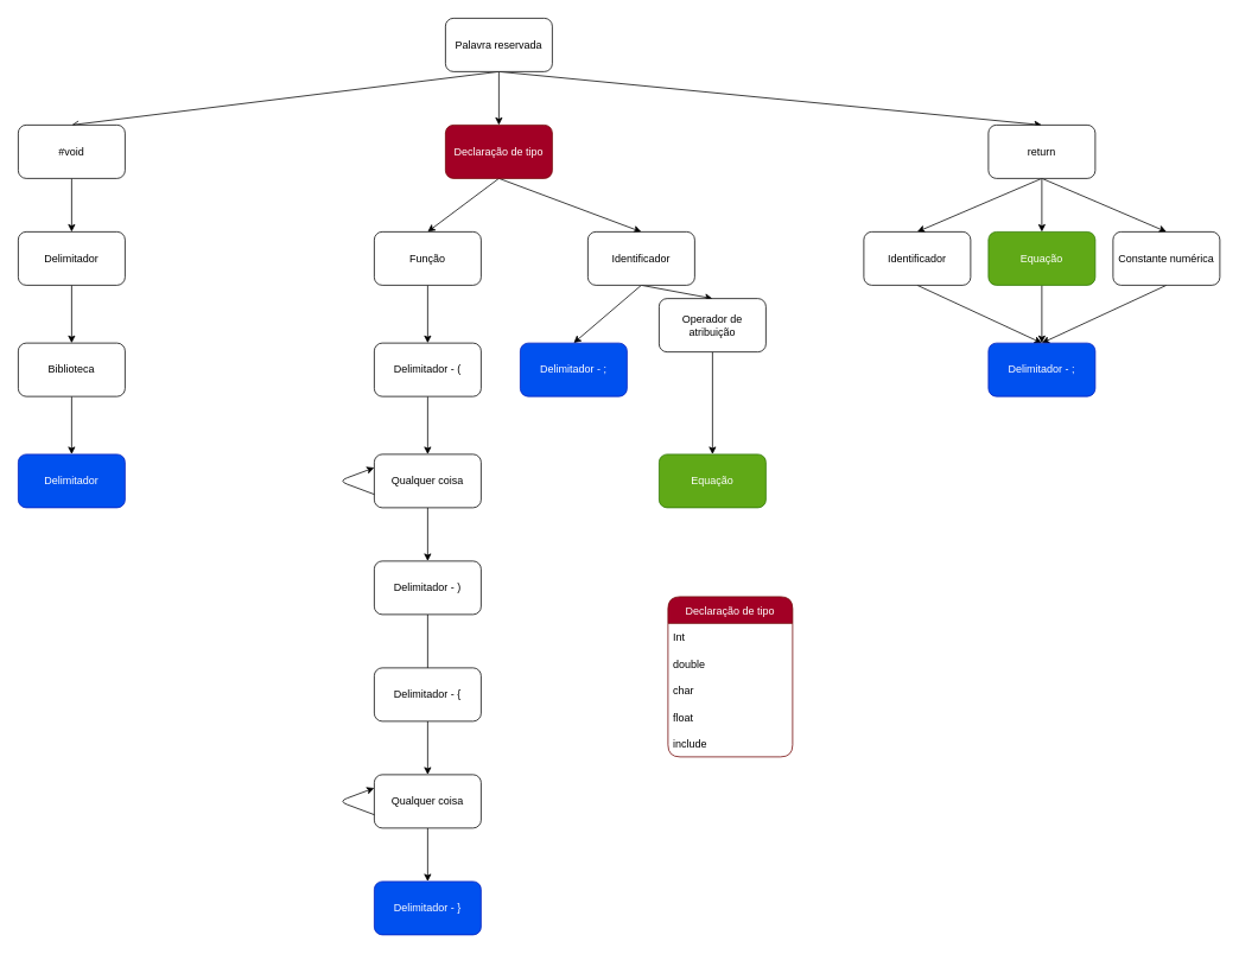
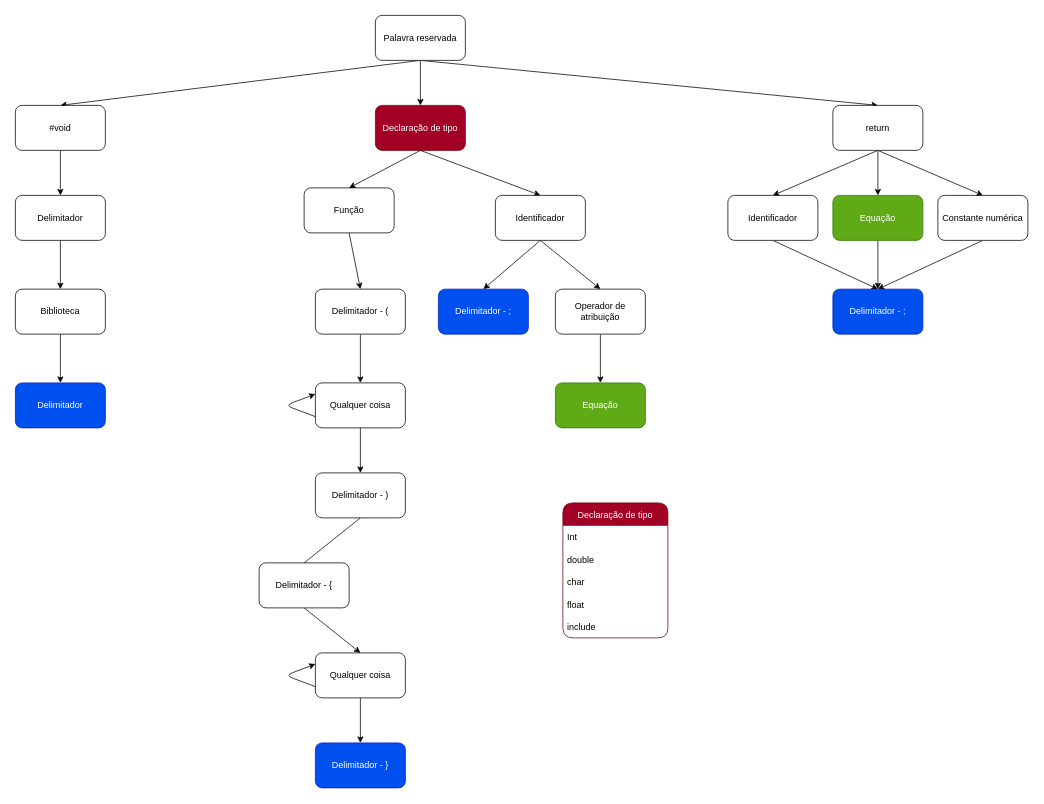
  <mxCell id="0" />
  <mxCell id="1" parent="0" />
- <mxCell id="2" style="edgeStyle=none;html=1;exitX=0.5;exitY=1;exitDx=0;exitDy=0;entryX=0.5;entryY=0;entryDx=0;entryDy=0;strokeColor=#000000;endArrow=open;" parent="1" source="5" target="7" edge="1"><mxGeometry relative="1" as="geometry"><mxPoint x="360" y="140" as="targetPoint" /></mxGeometry></mxCell>
+ <mxCell id="2" style="edgeStyle=none;html=1;exitX=0.5;exitY=1;exitDx=0;exitDy=0;entryX=0.5;entryY=0;entryDx=0;entryDy=0;strokeColor=#000000;" parent="1" source="5" target="7" edge="1"><mxGeometry relative="1" as="geometry"><mxPoint x="360" y="140" as="targetPoint" /></mxGeometry></mxCell>
  <mxCell id="3" style="edgeStyle=none;html=1;exitX=0.5;exitY=1;exitDx=0;exitDy=0;entryX=0.5;entryY=0;entryDx=0;entryDy=0;strokeColor=#000000;" parent="1" source="5" target="15" edge="1"><mxGeometry relative="1" as="geometry" /></mxCell>
  <mxCell id="4" style="edgeStyle=none;html=1;exitX=0.5;exitY=1;exitDx=0;exitDy=0;entryX=0.5;entryY=0;entryDx=0;entryDy=0;strokeColor=#000000;" parent="1" source="5" target="25" edge="1"><mxGeometry relative="1" as="geometry" /></mxCell>
  <mxCell id="5" value="Palavra reservada" style="rounded=1;whiteSpace=wrap;html=1;" parent="1" vertex="1"><mxGeometry x="500" y="20" width="120" height="60" as="geometry" /></mxCell>
  <mxCell id="6" style="edgeStyle=none;html=1;exitX=0.5;exitY=1;exitDx=0;exitDy=0;entryX=0.5;entryY=0;entryDx=0;entryDy=0;strokeColor=#000000;" parent="1" source="7" target="9" edge="1"><mxGeometry relative="1" as="geometry" /></mxCell>
  <mxCell id="7" value="#void" style="rounded=1;whiteSpace=wrap;html=1;" parent="1" vertex="1"><mxGeometry x="20" y="140" width="120" height="60" as="geometry" /></mxCell>
  <mxCell id="8" style="edgeStyle=none;html=1;exitX=0.5;exitY=1;exitDx=0;exitDy=0;entryX=0.5;entryY=0;entryDx=0;entryDy=0;strokeColor=#000000;" parent="1" source="9" target="11" edge="1"><mxGeometry relative="1" as="geometry" /></mxCell>
  <mxCell id="9" value="Delimitador" style="rounded=1;whiteSpace=wrap;html=1;" parent="1" vertex="1"><mxGeometry x="20" y="260" width="120" height="60" as="geometry" /></mxCell>
  <mxCell id="10" style="edgeStyle=none;html=1;exitX=0.5;exitY=1;exitDx=0;exitDy=0;entryX=0.5;entryY=0;entryDx=0;entryDy=0;strokeColor=#000000;" parent="1" source="11" target="12" edge="1"><mxGeometry relative="1" as="geometry" /></mxCell>
  <mxCell id="11" value="Biblioteca" style="rounded=1;whiteSpace=wrap;html=1;" parent="1" vertex="1"><mxGeometry x="20" y="385" width="120" height="60" as="geometry" /></mxCell>
  <mxCell id="12" value="Delimitador" style="rounded=1;whiteSpace=wrap;html=1;fillColor=#0050ef;fontColor=#ffffff;strokeColor=#001DBC;" parent="1" vertex="1"><mxGeometry x="20" y="510" width="120" height="60" as="geometry" /></mxCell>
  <mxCell id="13" style="edgeStyle=none;html=1;exitX=0.5;exitY=1;exitDx=0;exitDy=0;entryX=0.5;entryY=0;entryDx=0;entryDy=0;strokeColor=#000000;" parent="1" source="15" target="34" edge="1"><mxGeometry relative="1" as="geometry" /></mxCell>
  <mxCell id="14" style="edgeStyle=none;html=1;exitX=0.5;exitY=1;exitDx=0;exitDy=0;entryX=0.5;entryY=0;entryDx=0;entryDy=0;strokeColor=#000000;" parent="1" source="15" target="37" edge="1"><mxGeometry relative="1" as="geometry" /></mxCell>
  <mxCell id="15" value="Declaração de tipo" style="rounded=1;whiteSpace=wrap;html=1;fillColor=#a20025;fontColor=#ffffff;strokeColor=#6F0000;" parent="1" vertex="1"><mxGeometry x="500" y="140" width="120" height="60" as="geometry" /></mxCell>
  <mxCell id="16" value="Declaração de tipo" style="swimlane;fontStyle=0;childLayout=stackLayout;horizontal=1;startSize=30;horizontalStack=0;resizeParent=1;resizeParentMax=0;resizeLast=0;collapsible=1;marginBottom=0;fillColor=#a20025;swimlaneFillColor=default;fontColor=#ffffff;strokeColor=#6F0000;rounded=1;noLabel=0;glass=0;shadow=0;sketch=0;align=center;labelBackgroundColor=none;" parent="1" vertex="1"><mxGeometry x="750" y="670" width="140" height="180" as="geometry" /></mxCell>
  <mxCell id="17" value="Int" style="text;strokeColor=none;fillColor=none;align=left;verticalAlign=middle;spacingLeft=4;spacingRight=4;overflow=hidden;points=[[0,0.5],[1,0.5]];portConstraint=eastwest;rotatable=0;" parent="16" vertex="1"><mxGeometry y="30" width="140" height="30" as="geometry" /></mxCell>
  <mxCell id="18" value="double " style="text;strokeColor=none;fillColor=none;align=left;verticalAlign=middle;spacingLeft=4;spacingRight=4;overflow=hidden;points=[[0,0.5],[1,0.5]];portConstraint=eastwest;rotatable=0;" parent="16" vertex="1"><mxGeometry y="60" width="140" height="30" as="geometry" /></mxCell>
  <mxCell id="19" value="char" style="text;strokeColor=none;fillColor=none;align=left;verticalAlign=middle;spacingLeft=4;spacingRight=4;overflow=hidden;points=[[0,0.5],[1,0.5]];portConstraint=eastwest;rotatable=0;" parent="16" vertex="1"><mxGeometry y="90" width="140" height="30" as="geometry" /></mxCell>
  <mxCell id="20" value="float" style="text;strokeColor=none;fillColor=none;align=left;verticalAlign=middle;spacingLeft=4;spacingRight=4;overflow=hidden;points=[[0,0.5],[1,0.5]];portConstraint=eastwest;rotatable=0;" parent="16" vertex="1"><mxGeometry y="120" width="140" height="30" as="geometry" /></mxCell>
  <mxCell id="21" value="include" style="text;strokeColor=none;fillColor=none;align=left;verticalAlign=middle;spacingLeft=4;spacingRight=4;overflow=hidden;points=[[0,0.5],[1,0.5]];portConstraint=eastwest;rotatable=0;" parent="16" vertex="1"><mxGeometry y="150" width="140" height="30" as="geometry" /></mxCell>
  <mxCell id="22" style="edgeStyle=none;html=1;exitX=0.5;exitY=1;exitDx=0;exitDy=0;entryX=0.5;entryY=0;entryDx=0;entryDy=0;strokeColor=#000000;" parent="1" source="25" target="27" edge="1"><mxGeometry relative="1" as="geometry" /></mxCell>
  <mxCell id="23" style="edgeStyle=none;html=1;exitX=0.5;exitY=1;exitDx=0;exitDy=0;entryX=0.5;entryY=0;entryDx=0;entryDy=0;strokeColor=#000000;" parent="1" source="25" target="29" edge="1"><mxGeometry relative="1" as="geometry" /></mxCell>
  <mxCell id="24" style="edgeStyle=none;html=1;exitX=0.5;exitY=1;exitDx=0;exitDy=0;entryX=0.5;entryY=0;entryDx=0;entryDy=0;strokeColor=#000000;" parent="1" source="25" target="32" edge="1"><mxGeometry relative="1" as="geometry" /></mxCell>
  <mxCell id="25" value="return" style="rounded=1;whiteSpace=wrap;html=1;" parent="1" vertex="1"><mxGeometry x="1110" y="140" width="120" height="60" as="geometry" /></mxCell>
  <mxCell id="26" style="edgeStyle=none;html=1;exitX=0.5;exitY=1;exitDx=0;exitDy=0;entryX=0.5;entryY=0;entryDx=0;entryDy=0;strokeColor=#000000;" parent="1" source="27" target="30" edge="1"><mxGeometry relative="1" as="geometry" /></mxCell>
  <mxCell id="27" value="Identificador" style="rounded=1;whiteSpace=wrap;html=1;" parent="1" vertex="1"><mxGeometry x="970" y="260" width="120" height="60" as="geometry" /></mxCell>
  <mxCell id="28" style="edgeStyle=none;html=1;exitX=0.5;exitY=1;exitDx=0;exitDy=0;entryX=0.5;entryY=0;entryDx=0;entryDy=0;strokeColor=#000000;" parent="1" source="29" target="30" edge="1"><mxGeometry relative="1" as="geometry" /></mxCell>
  <mxCell id="29" value="Constante numérica" style="rounded=1;whiteSpace=wrap;html=1;" parent="1" vertex="1"><mxGeometry x="1250" y="260" width="120" height="60" as="geometry" /></mxCell>
  <mxCell id="30" value="Delimitador - ;" style="rounded=1;whiteSpace=wrap;html=1;shadow=0;glass=0;labelBackgroundColor=none;sketch=0;fillColor=#0050ef;fontColor=#ffffff;strokeColor=#001DBC;" parent="1" vertex="1"><mxGeometry x="1110" y="385" width="120" height="60" as="geometry" /></mxCell>
  <mxCell id="31" style="edgeStyle=none;html=1;exitX=0.5;exitY=1;exitDx=0;exitDy=0;entryX=0.5;entryY=0;entryDx=0;entryDy=0;strokeColor=#000000;" parent="1" source="32" target="30" edge="1"><mxGeometry relative="1" as="geometry" /></mxCell>
  <mxCell id="32" value="Equação" style="rounded=1;whiteSpace=wrap;html=1;shadow=0;glass=0;labelBackgroundColor=none;sketch=0;fillColor=#60a917;fontColor=#ffffff;strokeColor=#2D7600;" parent="1" vertex="1"><mxGeometry x="1110" y="260" width="120" height="60" as="geometry" /></mxCell>
  <mxCell id="33" style="edgeStyle=none;html=1;exitX=0.5;exitY=1;exitDx=0;exitDy=0;entryX=0.5;entryY=0;entryDx=0;entryDy=0;strokeColor=#000000;" parent="1" source="34" target="39" edge="1"><mxGeometry relative="1" as="geometry" /></mxCell>
- <mxCell id="34" value="Função" style="rounded=1;whiteSpace=wrap;html=1;" parent="1" vertex="1"><mxGeometry x="420" y="260" width="120" height="60" as="geometry" /></mxCell>
+ <mxCell id="34" value="Função" style="rounded=1;whiteSpace=wrap;html=1;" parent="1" vertex="1"><mxGeometry x="405" y="250" width="120" height="60" as="geometry" /></mxCell>
  <mxCell id="35" style="edgeStyle=none;html=1;exitX=0.5;exitY=1;exitDx=0;exitDy=0;entryX=0.5;entryY=0;entryDx=0;entryDy=0;strokeColor=#000000;" parent="1" source="37" target="51" edge="1"><mxGeometry relative="1" as="geometry" /></mxCell>
  <mxCell id="36" style="edgeStyle=none;html=1;exitX=0.5;exitY=1;exitDx=0;exitDy=0;strokeColor=#000000;entryX=0.5;entryY=0;entryDx=0;entryDy=0;" parent="1" source="37" target="53" edge="1"><mxGeometry relative="1" as="geometry"><mxPoint x="719.765" y="510" as="targetPoint" /></mxGeometry></mxCell>
  <mxCell id="37" value="Identificador" style="rounded=1;whiteSpace=wrap;html=1;" parent="1" vertex="1"><mxGeometry x="660" y="260" width="120" height="60" as="geometry" /></mxCell>
  <mxCell id="38" style="edgeStyle=none;html=1;exitX=0.5;exitY=1;exitDx=0;exitDy=0;entryX=0.5;entryY=0;entryDx=0;entryDy=0;strokeColor=#000000;" parent="1" source="39" target="41" edge="1"><mxGeometry relative="1" as="geometry" /></mxCell>
  <mxCell id="39" value="Delimitador - (" style="rounded=1;whiteSpace=wrap;html=1;" parent="1" vertex="1"><mxGeometry x="420" y="385" width="120" height="60" as="geometry" /></mxCell>
  <mxCell id="40" style="html=1;exitX=0.5;exitY=1;exitDx=0;exitDy=0;entryX=0.5;entryY=0;entryDx=0;entryDy=0;strokeColor=#000000;" parent="1" source="41" target="44" edge="1"><mxGeometry relative="1" as="geometry" /></mxCell>
  <mxCell id="41" value="Qualquer coisa" style="rounded=1;whiteSpace=wrap;html=1;" parent="1" vertex="1"><mxGeometry x="420" y="510" width="120" height="60" as="geometry" /></mxCell>
  <mxCell id="42" style="edgeStyle=entityRelationEdgeStyle;html=1;exitX=0;exitY=0.75;exitDx=0;exitDy=0;entryX=0;entryY=0.25;entryDx=0;entryDy=0;strokeColor=#000000;" parent="1" source="41" target="41" edge="1"><mxGeometry relative="1" as="geometry"><Array as="points"><mxPoint x="380" y="540" /></Array></mxGeometry></mxCell>
  <mxCell id="43" style="edgeStyle=none;html=1;exitX=0.5;exitY=1;exitDx=0;exitDy=0;entryX=0.5;entryY=0;entryDx=0;entryDy=0;strokeColor=#000000;endArrow=none;" parent="1" source="44" target="46" edge="1"><mxGeometry relative="1" as="geometry" /></mxCell>
  <mxCell id="44" value="Delimitador - )" style="rounded=1;whiteSpace=wrap;html=1;" parent="1" vertex="1"><mxGeometry x="420" y="630" width="120" height="60" as="geometry" /></mxCell>
  <mxCell id="45" style="edgeStyle=none;html=1;exitX=0.5;exitY=1;exitDx=0;exitDy=0;entryX=0.5;entryY=0;entryDx=0;entryDy=0;strokeColor=#000000;" parent="1" source="46" target="48" edge="1"><mxGeometry relative="1" as="geometry" /></mxCell>
- <mxCell id="46" value="Delimitador - {" style="rounded=1;whiteSpace=wrap;html=1;" parent="1" vertex="1"><mxGeometry x="420" y="750" width="120" height="60" as="geometry" /></mxCell>
+ <mxCell id="46" value="Delimitador - {" style="rounded=1;whiteSpace=wrap;html=1;" parent="1" vertex="1"><mxGeometry x="345" y="750" width="120" height="60" as="geometry" /></mxCell>
  <mxCell id="47" style="edgeStyle=none;html=1;exitX=0.5;exitY=1;exitDx=0;exitDy=0;entryX=0.5;entryY=0;entryDx=0;entryDy=0;strokeColor=#000000;" parent="1" source="48" target="50" edge="1"><mxGeometry relative="1" as="geometry" /></mxCell>
  <mxCell id="48" value="Qualquer coisa" style="rounded=1;whiteSpace=wrap;html=1;" parent="1" vertex="1"><mxGeometry x="420" y="870" width="120" height="60" as="geometry" /></mxCell>
  <mxCell id="49" style="edgeStyle=entityRelationEdgeStyle;html=1;exitX=0;exitY=0.75;exitDx=0;exitDy=0;entryX=0;entryY=0.25;entryDx=0;entryDy=0;strokeColor=#000000;" parent="1" source="48" target="48" edge="1"><mxGeometry relative="1" as="geometry"><Array as="points"><mxPoint x="380" y="900" /></Array></mxGeometry></mxCell>
  <mxCell id="50" value="Delimitador - }" style="rounded=1;whiteSpace=wrap;html=1;fillColor=#0050ef;fontColor=#ffffff;strokeColor=#001DBC;" parent="1" vertex="1"><mxGeometry x="420" y="990" width="120" height="60" as="geometry" /></mxCell>
  <mxCell id="51" value="Delimitador - ;" style="rounded=1;whiteSpace=wrap;html=1;fillColor=#0050ef;fontColor=#ffffff;strokeColor=#001DBC;" parent="1" vertex="1"><mxGeometry x="584" y="385" width="120" height="60" as="geometry" /></mxCell>
  <mxCell id="52" style="edgeStyle=none;html=1;exitX=0.5;exitY=1;exitDx=0;exitDy=0;entryX=0.5;entryY=0;entryDx=0;entryDy=0;strokeColor=#000000;" parent="1" source="53" target="54" edge="1"><mxGeometry relative="1" as="geometry" /></mxCell>
- <mxCell id="53" value="Operador de atribuição" style="rounded=1;whiteSpace=wrap;html=1;" parent="1" vertex="1"><mxGeometry x="740" y="335" width="120" height="60" as="geometry" /></mxCell>
+ <mxCell id="53" value="Operador de atribuição" style="rounded=1;whiteSpace=wrap;html=1;" parent="1" vertex="1"><mxGeometry x="740" y="385" width="120" height="60" as="geometry" /></mxCell>
  <mxCell id="54" value="Equação" style="rounded=1;whiteSpace=wrap;html=1;fillColor=#60a917;fontColor=#ffffff;strokeColor=#2D7600;" parent="1" vertex="1"><mxGeometry x="740" y="510" width="120" height="60" as="geometry" /></mxCell>
